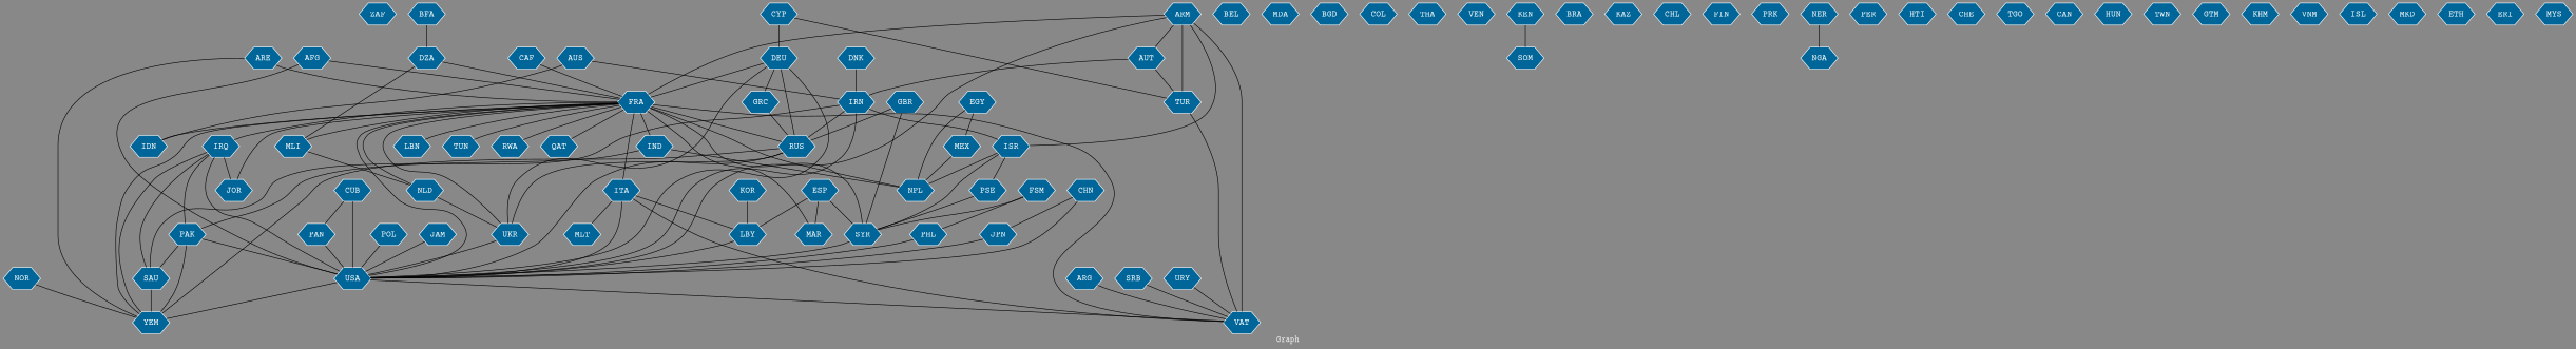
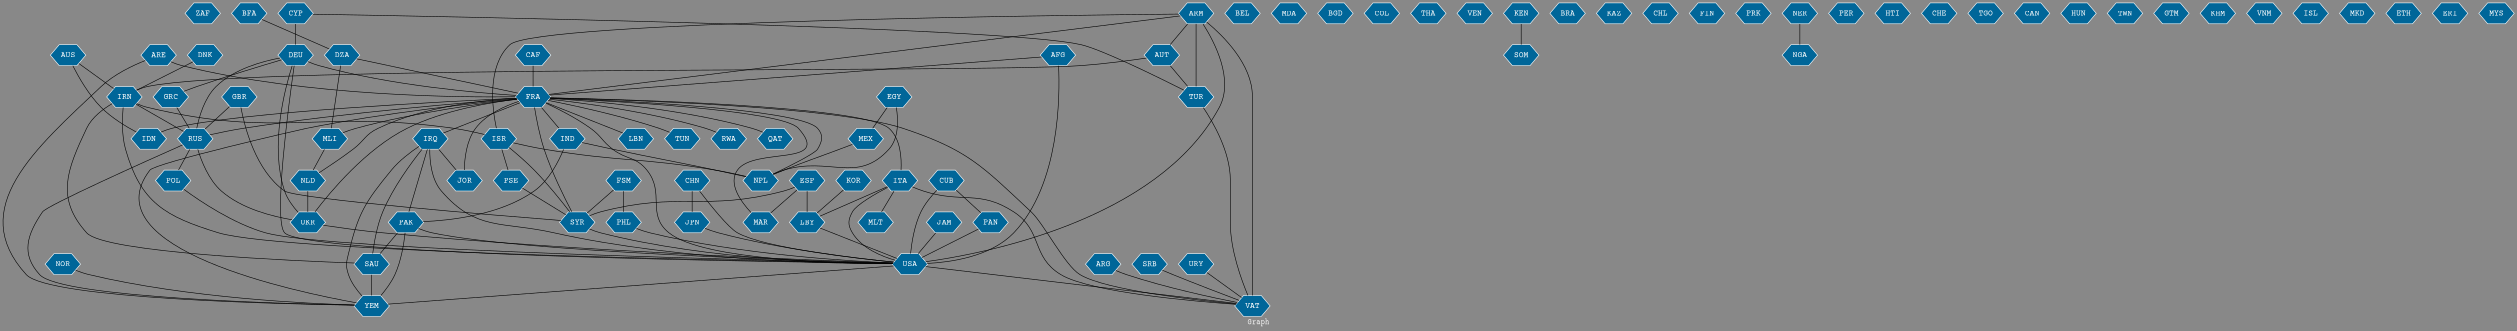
  graph {
    bgcolor="#888888"
    fontcolor=white
    fontname="Courier Prime"
    fontsize=12
    label="Graph"
    node [color=white fillcolor="#006699" fontcolor=white fontname="Courier Prime" shape=hexagon style=filled]
    edge [arrowhead=open color=black fontcolor=white fontname="Courier Prime" fontsize=12 weight=1]
    n1 [label=ZAF]
    n2 [label=GRC]
    n3 [label=RUS]
    n4 [label=YEM]
    n5 [label=USA]
    n6 [label=UKR]
    n7 [label=GBR]
    n8 [label=SYR]
    n9 [label=SAU]
    n10 [label=BEL]
    n11 [label=CHN]
    n12 [label=JPN]
    n13 [label=VAT]
    n14 [label=MEX]
    n15 [label=NPL]
    n16 [label=IRN]
    n17 [label=ISR]
    n18 [label=PSE]
    n19 [label=IDN]
    n20 [label=ARM]
    n21 [label=TUR]
    n22 [label=FRA]
    n23 [label=AUT]
    n24 [label=IRQ]
    n25 [label=JOR]
    n26 [label=ITA]
    n27 [label=LBN]
    n28 [label=TUN]
    n29 [label=MAR]
    n30 [label=RWA]
    n31 [label=QAT]
    n32 [label=MLI]
    n33 [label=NLD]
    n34 [label=IND]
    n35 [label=DEU]
    n36 [label=MDA]
    n37 [label=BGD]
    n38 [label=CUB]
    n39 [label=PAN]
    n40 [label=PAK]
    n41 [label=LBY]
    n42 [label=MLT]
    n43 [label=COL]
    n44 [label=AUS]
    n45 [label=KOR]
    n46 [label=ESP]
    n47 [label=THA]
    n48 [label=CYP]
    n49 [label=VEN]
    n50 [label=AFG]
    n51 [label=KEN]
    n52 [label=SOM]
    n53 [label=BRA]
    n54 [label=KAZ]
    n55 [label=CHL]
    n56 [label=FIN]
    n57 [label=PRK]
    n58 [label=ARG]
    n59 [label=NGA]
    n60 [label=PHL]
    n61 [label=PER]
    n62 [label=ARE]
    n63 [label=POL]
    n64 [label=HTI]
    n65 [label=EGY]
    n66 [label=CHE]
    n67 [label=TGO]
    n68 [label=CAN]
    n69 [label=HUN]
    n70 [label=FSM]
    n71 [label=DNK]
    n72 [label=TWN]
    n73 [label=SRB]
    n74 [label=GTM]
    n75 [label=KHM]
    n76 [label=VNM]
    n77 [label=ISL]
    n78 [label=MKD]
    n79 [label=ETH]
    n80 [label=NOR]
    n81 [label=DZA]
    n82 [label=CAF]
    n83 [label=URY]
    n84 [label=BFA]
    n85 [label=JAM]
    n86 [label=ERI]
    n87 [label=MYS]
    n88 [label=NER]
    n2 -- n3
    n3 -- n4
-   n3 -- n5 [weight=4]
+   n3 -- n63 [weight=4]
    n3 -- n6 [weight=5]
    n5 -- n4 [weight=2]
    n5 -- n13
    n6 -- n5 [weight=2]
    n7 -- n3
    n7 -- n8
    n8 -- n5
    n9 -- n4 [weight=9]
    n11 -- n5 [weight=3]
    n11 -- n12
    n12 -- n5
    n14 -- n15
    n16 -- n3 [weight=7]
    n16 -- n5 [weight=12]
    n16 -- n9
    n16 -- n17 [weight=7]
    n17 -- n8
    n17 -- n15
    n17 -- n18 [weight=15]
    n18 -- n8 [weight=6]
    n20 -- n5
    n20 -- n13 [weight=12]
    n20 -- n17
    n20 -- n21 [weight=13]
    n20 -- n22 [weight=5]
    n20 -- n23 [weight=2]
    n21 -- n13 [weight=2]
    n22 -- n3 [weight=5]
    n22 -- n4 [weight=2]
    n22 -- n5 [weight=4]
    n22 -- n6 [weight=2]
    n22 -- n8 [weight=11]
    n22 -- n13 [weight=3]
    n22 -- n15 [weight=23]
    n22 -- n19 [weight=24]
    n22 -- n24 [weight=4]
    n22 -- n25 [weight=3]
    n22 -- n26
    n22 -- n27
    n22 -- n28 [weight=2]
    n22 -- n29
    n22 -- n30
    n22 -- n31
    n22 -- n32 [weight=2]
    n22 -- n33
    n22 -- n34 [weight=2]
    n23 -- n16
    n23 -- n21 [weight=2]
    n24 -- n4
    n24 -- n5 [weight=3]
    n24 -- n9
    n24 -- n25 [weight=2]
    n24 -- n40
    n26 -- n5
    n26 -- n13
    n26 -- n41 [weight=2]
    n26 -- n42
    n32 -- n33
    n33 -- n6
    n34 -- n15
    n34 -- n40 [weight=2]
    n35 -- n2
    n35 -- n3 [weight=4]
    n35 -- n5 [weight=2]
    n35 -- n6 [weight=2]
    n35 -- n22 [weight=5]
    n38 -- n5 [weight=27]
    n38 -- n39 [weight=4]
    n39 -- n5 [weight=5]
    n40 -- n4 [weight=2]
    n40 -- n5 [weight=2]
    n40 -- n9
    n41 -- n5
    n44 -- n16 [weight=2]
    n44 -- n19 [weight=5]
    n45 -- n41 [weight=2]
    n46 -- n8
    n46 -- n29 [weight=4]
    n46 -- n41 [weight=2]
    n48 -- n21 [weight=2]
    n48 -- n35 [weight=6]
    n50 -- n5 [weight=2]
    n50 -- n22
    n51 -- n52 [weight=3]
    n58 -- n13 [weight=2]
    n60 -- n5
    n62 -- n4
    n62 -- n22 [weight=2]
    n63 -- n5
    n65 -- n14
    n65 -- n15
    n70 -- n8 [weight=2]
    n70 -- n60
    n71 -- n16
    n73 -- n13
    n80 -- n4
    n81 -- n22
    n81 -- n32
    n82 -- n22 [weight=3]
    n83 -- n13
    n84 -- n81 [weight=2]
    n85 -- n5 [weight=2]
    n88 -- n59
  }
